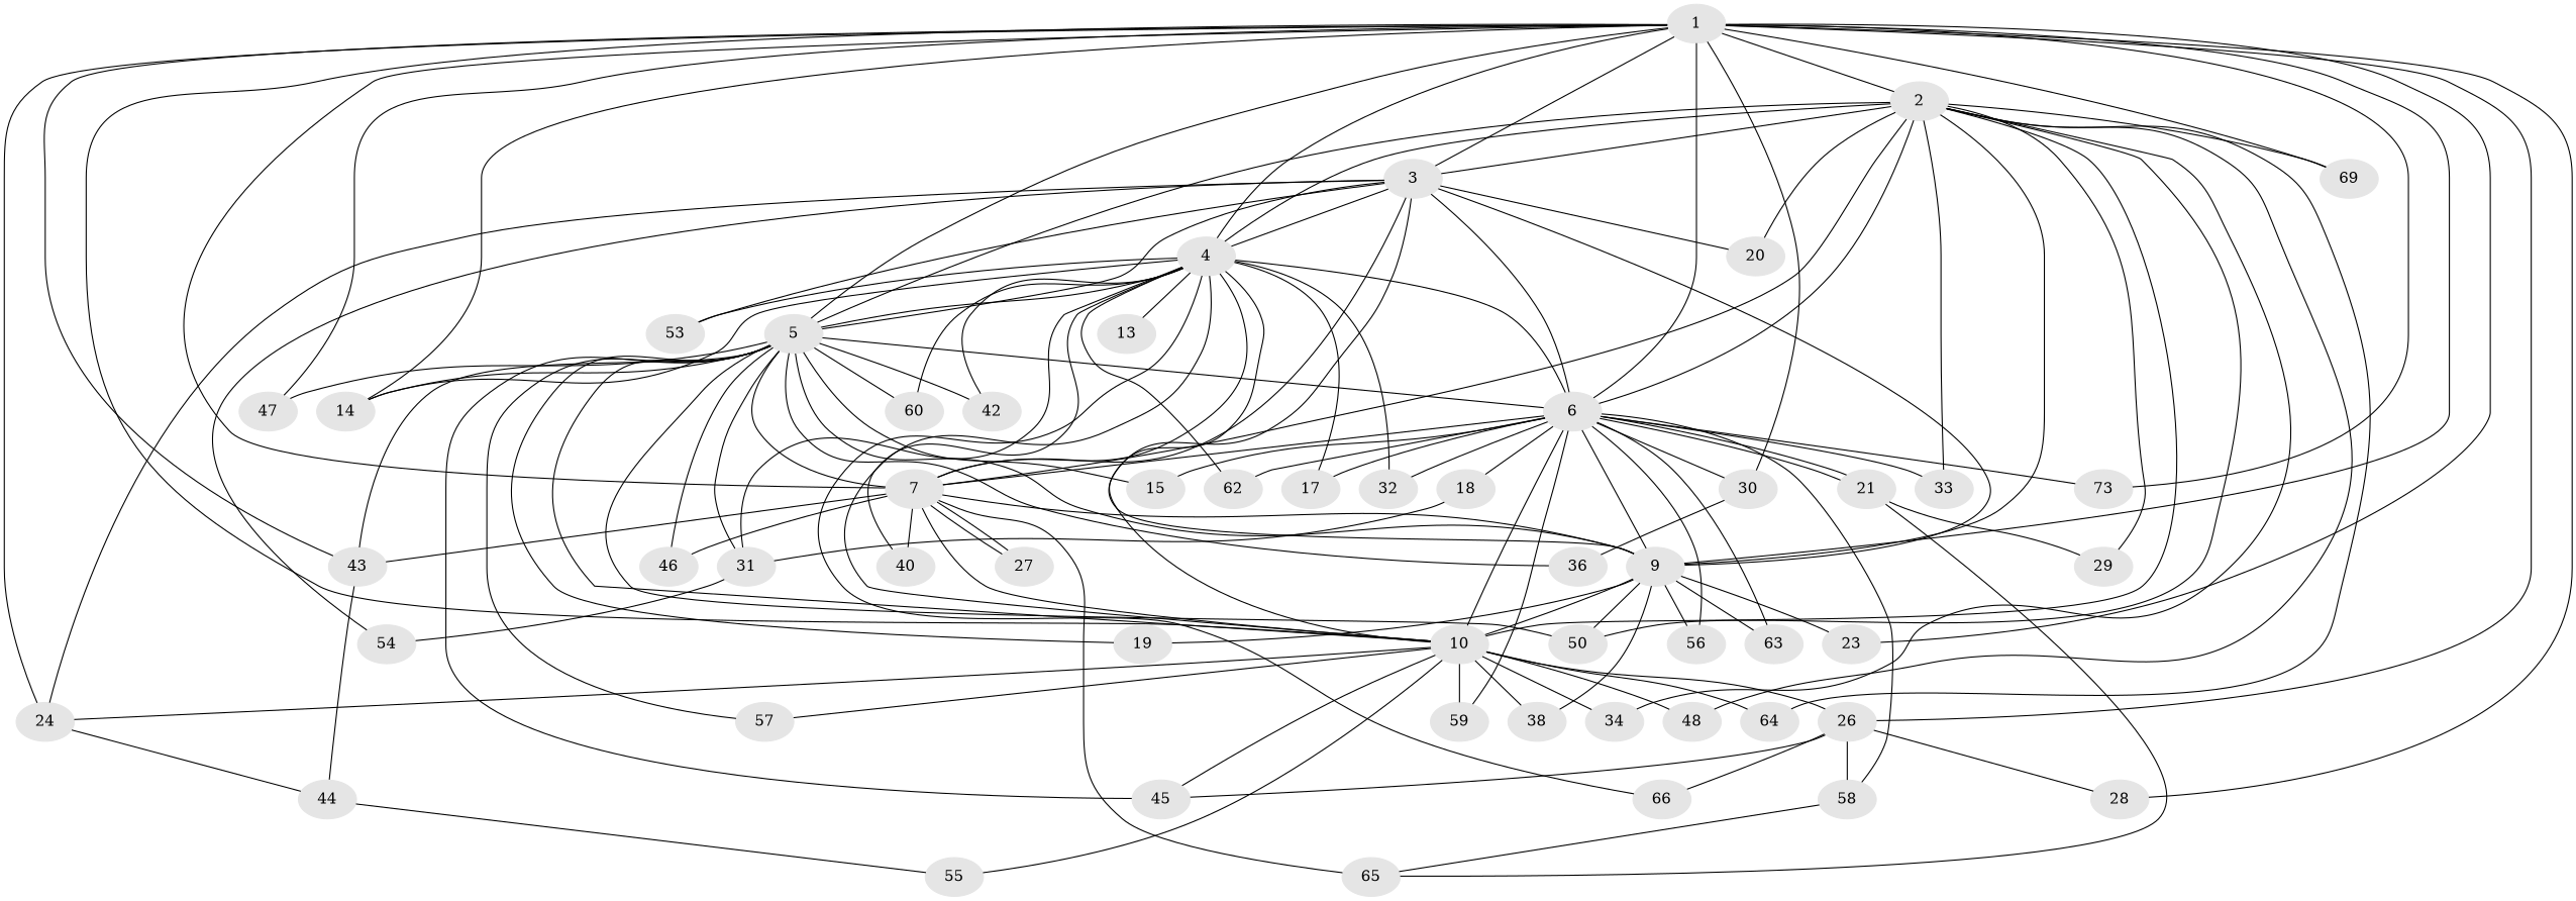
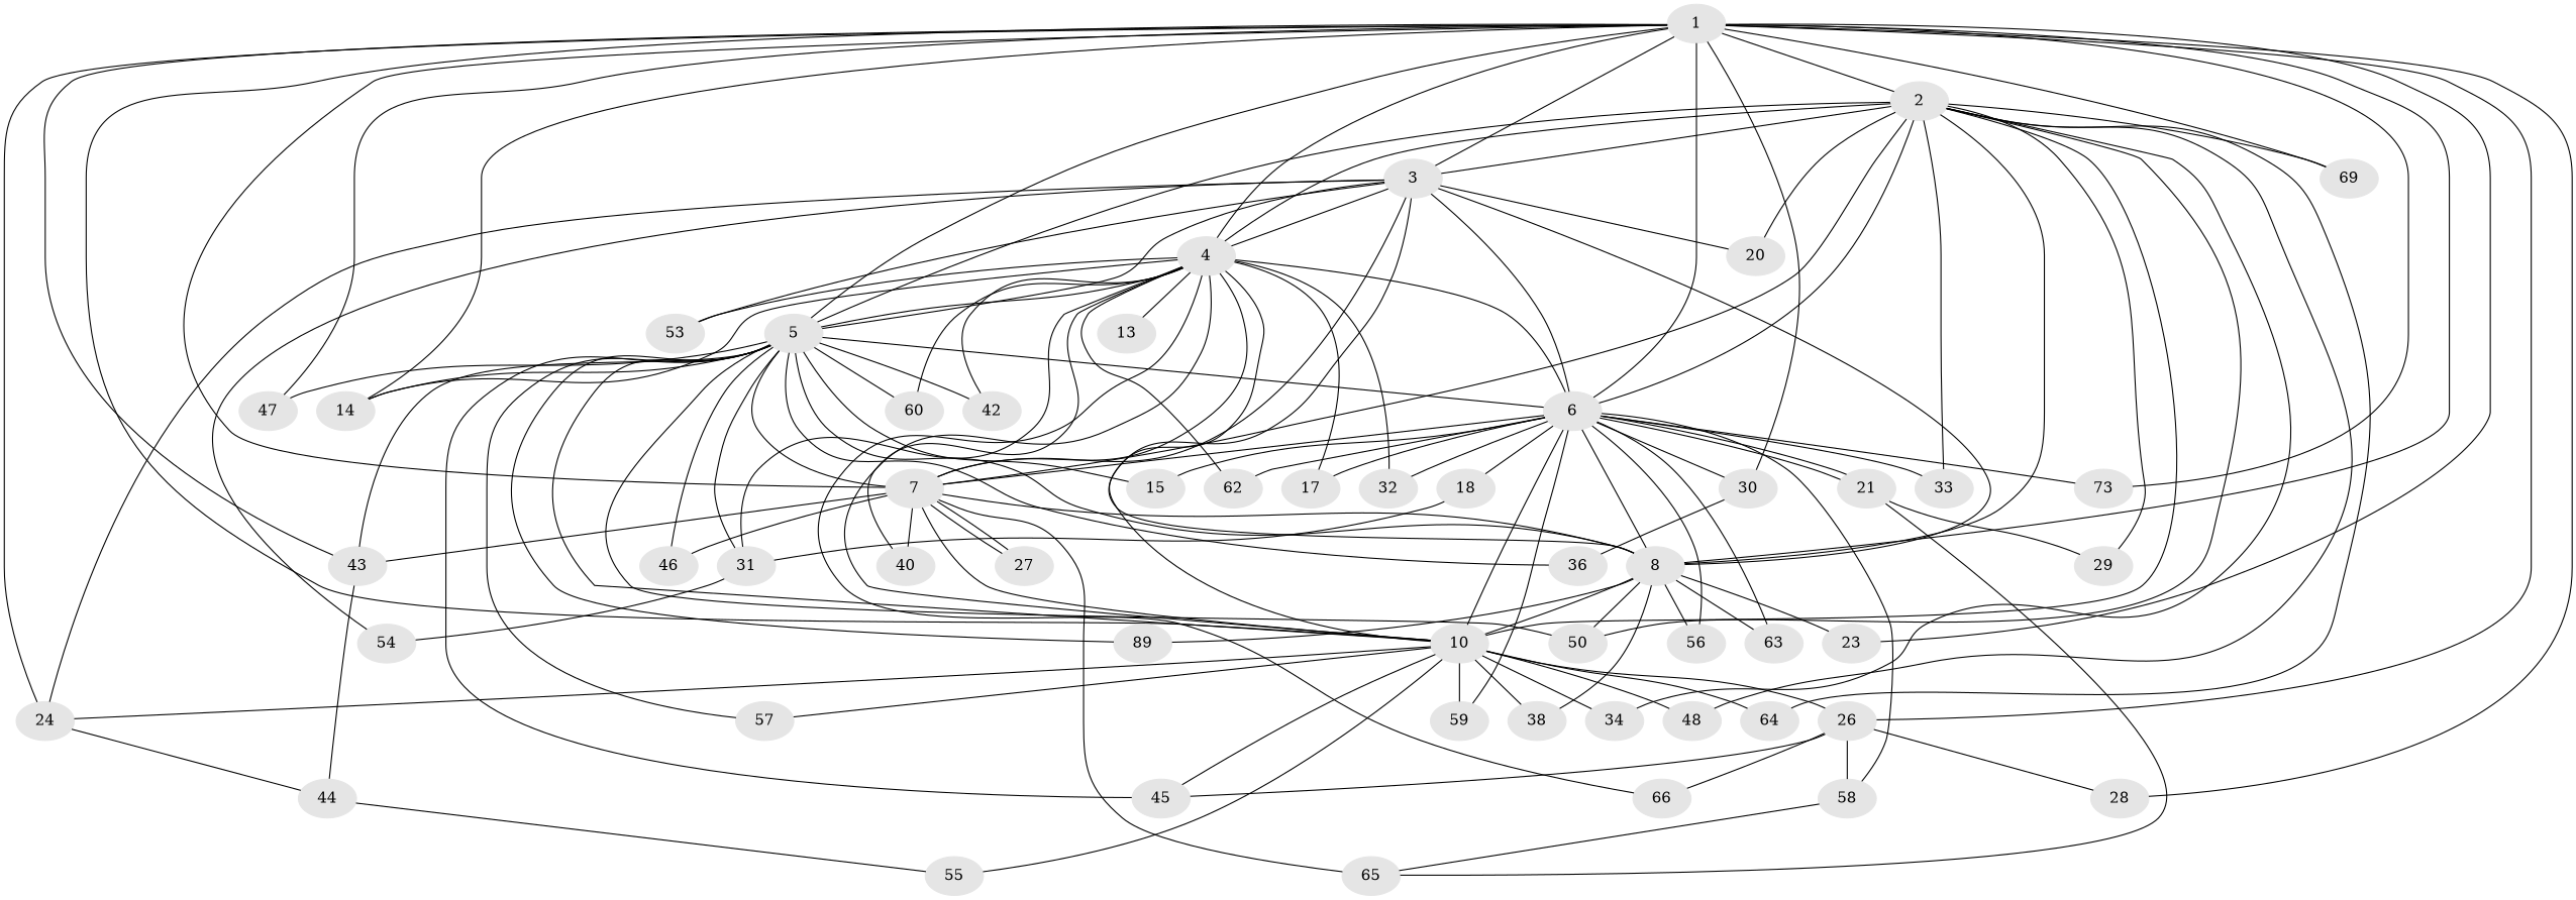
  graph {
    node [color=gray90 style=filled]
    1 [super="+25"]
    2 [super="+39"]
    3 [super="+70"]
    4 [super="+11"]
    5 [super="+49"]
    6 [super="+8"]
    7 [super="+41"]
-   9 [super="+42"]
+   9 [super="+42" label=8]
    10 [super="+22"]
    14 [super="+16"]
    23
    24 [super="+71"]
    26 [super="+52"]
    28
    30 [super="+37"]
    43 [super="+51"]
    47
    69
    73
    20
    29
    33
    34
    48
    50 [super="+67"]
    64
    53
    54
    n29 [label=42]
    13
    17
    31 [super="+35"]
    32
    40
    60
    62
    66
    15
-   19
+   19 [label=89]
    36
    45
    46
    57
    18
    21
    56
    58 [super="+72"]
    59
    63
    27
    65 [super="+68"]
    38
    55
    44
    1 -- 2
    1 -- 3
    1 -- 4
    1 -- 5
    1 -- 6 [weight=2]
    1 -- 7
    1 -- 9 [weight=2]
    1 -- 10
    1 -- 14
    1 -- 23
    1 -- 24 [weight=2]
    1 -- 26
    1 -- 28
    1 -- 30
    1 -- 43
    1 -- 47
    1 -- 69
    1 -- 73
    2 -- 3
    2 -- 4
    2 -- 5 [weight=2]
    2 -- 6 [weight=2]
    2 -- 7
    2 -- 9
    2 -- 10
    2 -- 69
    2 -- 20
    2 -- 29
    2 -- 33
    2 -- 34
    2 -- 48
    2 -- 50
    2 -- 64
    3 -- 4
    3 -- 5
    3 -- 6 [weight=2]
    3 -- 7
    3 -- 9
    3 -- 10
    3 -- 24 [weight=2]
    3 -- 20
    3 -- 53
    3 -- 54
    4 -- 5
    4 -- 6 [weight=3]
    4 -- 7
    4 -- 9
    4 -- 10
    4 -- 14
    4 -- 53
    4 -- n29
    4 -- 13 [weight=2]
    4 -- 17
    4 -- 31
    4 -- 32
    4 -- 40
    4 -- 60
    4 -- 62
    4 -- 66
    5 -- 6 [weight=2]
    5 -- 7 [weight=2]
    5 -- 9
    5 -- 10
    5 -- 14
    5 -- 43
    5 -- 47
    5 -- 50
    5 -- n29
    5 -- 31
    5 -- 60
    5 -- 15
    5 -- 19
    5 -- 36
    5 -- 45
    5 -- 46
    5 -- 57
    6 -- 7 [weight=3]
    6 -- 9 [weight=2]
    6 -- 10 [weight=3]
    6 -- 30 [weight=2]
    6 -- 73
    6 -- 33
    6 -- 17
    6 -- 32
    6 -- 62
    6 -- 15
    6 -- 18
    6 -- 21
    6 -- 21
    6 -- 56
    6 -- 58
    6 -- 59
    6 -- 63
    7 -- 9
    7 -- 10
    7 -- 43
    7 -- 40
    7 -- 46
    7 -- 27
    7 -- 27
    7 -- 65 [weight=2]
    9 -- 10
    9 -- 23
    9 -- 50
    9 -- 19
    9 -- 56
    9 -- 63
    9 -- 38
    10 -- 24
    10 -- 26
    10 -- 34
    10 -- 48
    10 -- 64
    10 -- 45
    10 -- 57
    10 -- 59
    10 -- 38
    10 -- 55
    24 -- 44
    26 -- 28
    26 -- 66
    26 -- 45
    26 -- 58
    30 -- 36
    43 -- 44
    31 -- 54
    18 -- 31
    21 -- 29
    21 -- 65
    58 -- 65
    44 -- 55
  }
